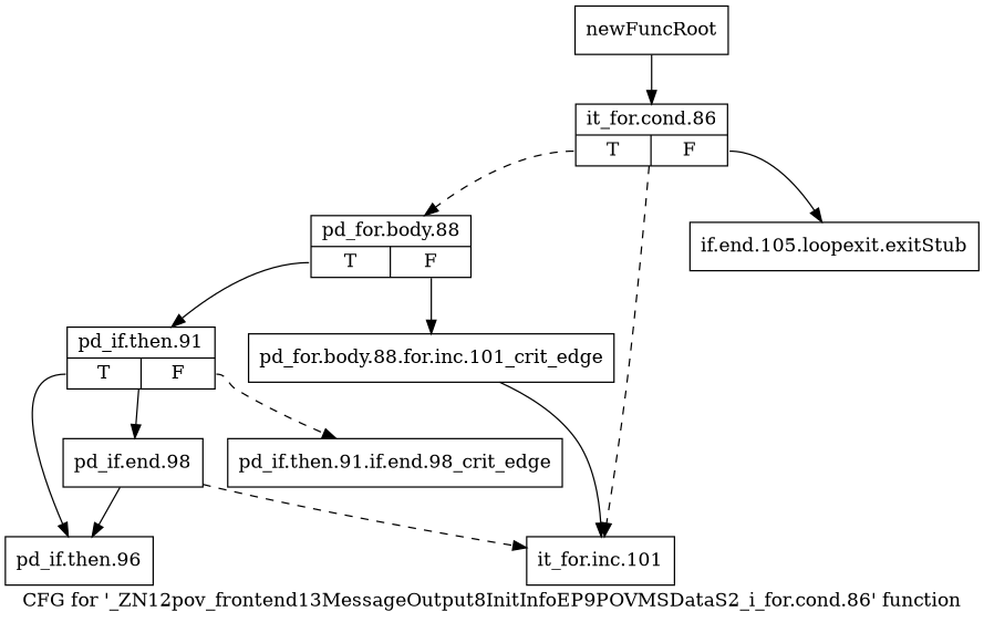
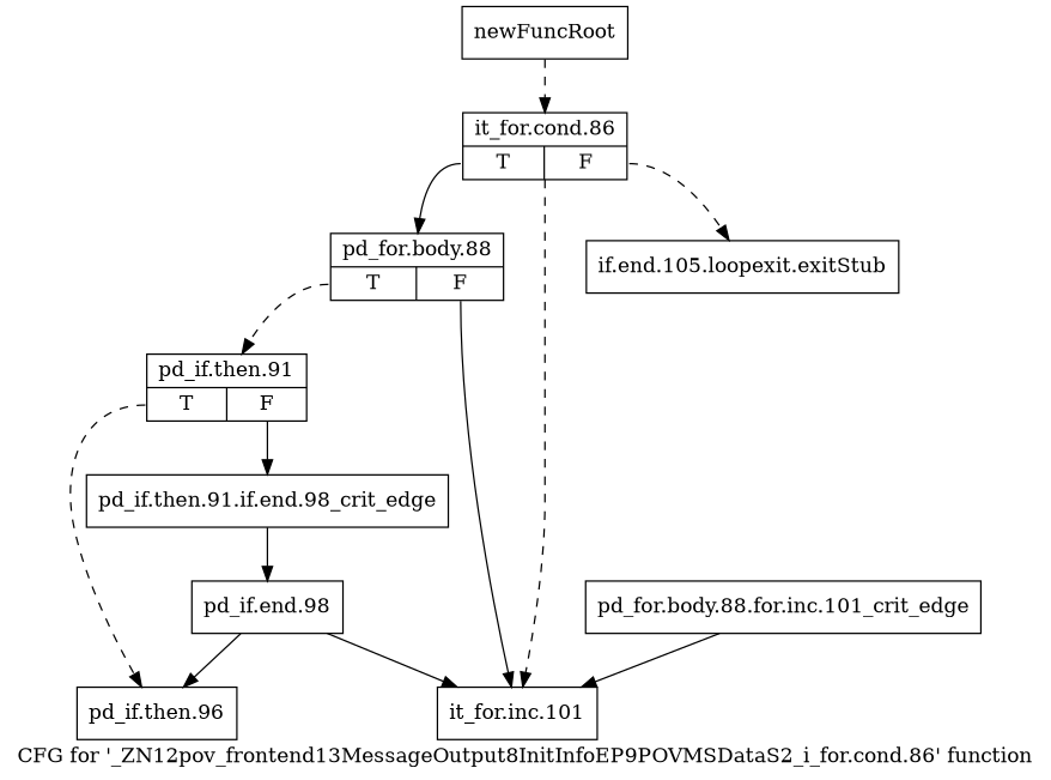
  digraph {
    label="CFG for '_ZN12pov_frontend13MessageOutput8InitInfoEP9POVMSDataS2_i_for.cond.86' function"
    node [shape=record]
    edge [style=solid]
    n1 [label="{newFuncRoot}"]
    n2 [label="{it_for.cond.86|{<s0>T|<s1>F}}"]
    n3 [label="{if.end.105.loopexit.exitStub}"]
    n4 [label="{pd_for.body.88|{<s0>T|<s1>F}}"]
    n5 [label="{it_for.inc.101}"]
    n6 [label="{pd_if.then.91|{<s0>T|<s1>F}}"]
    n7 [label="{pd_for.body.88.for.inc.101_crit_edge}"]
    n8 [label="{pd_if.then.96}"]
    n9 [label="{pd_if.then.91.if.end.98_crit_edge}"]
    n10 [label="{pd_if.end.98}"]
-   n1 -> n2
-   n2 -> n3 [tailport=s1]
-   n2 -> n4 [style=dashed tailport=s0]
+   n1 -> n2 [style=dashed]
+   n2 -> n3 [style=dashed tailport=s1]
+   n2 -> n4 [tailport=s0]
    n2 -> n5 [style=dashed]
-   n4 -> n6 [tailport=s0]
-   n4 -> n7 [tailport=s1]
-   n6 -> n8 [tailport=s0]
-   n6 -> n9 [style=dashed tailport=s1]
+   n4 -> n6 [style=dashed tailport=s0]
+   n4 -> n5 [tailport=s1]
+   n6 -> n8 [style=dashed tailport=s0]
+   n6 -> n9 [tailport=s1]
    n7 -> n5
-   n6 -> n10
-   n10 -> n5 [style=dashed]
+   n9 -> n10
+   n10 -> n5
    n10 -> n8
  }
